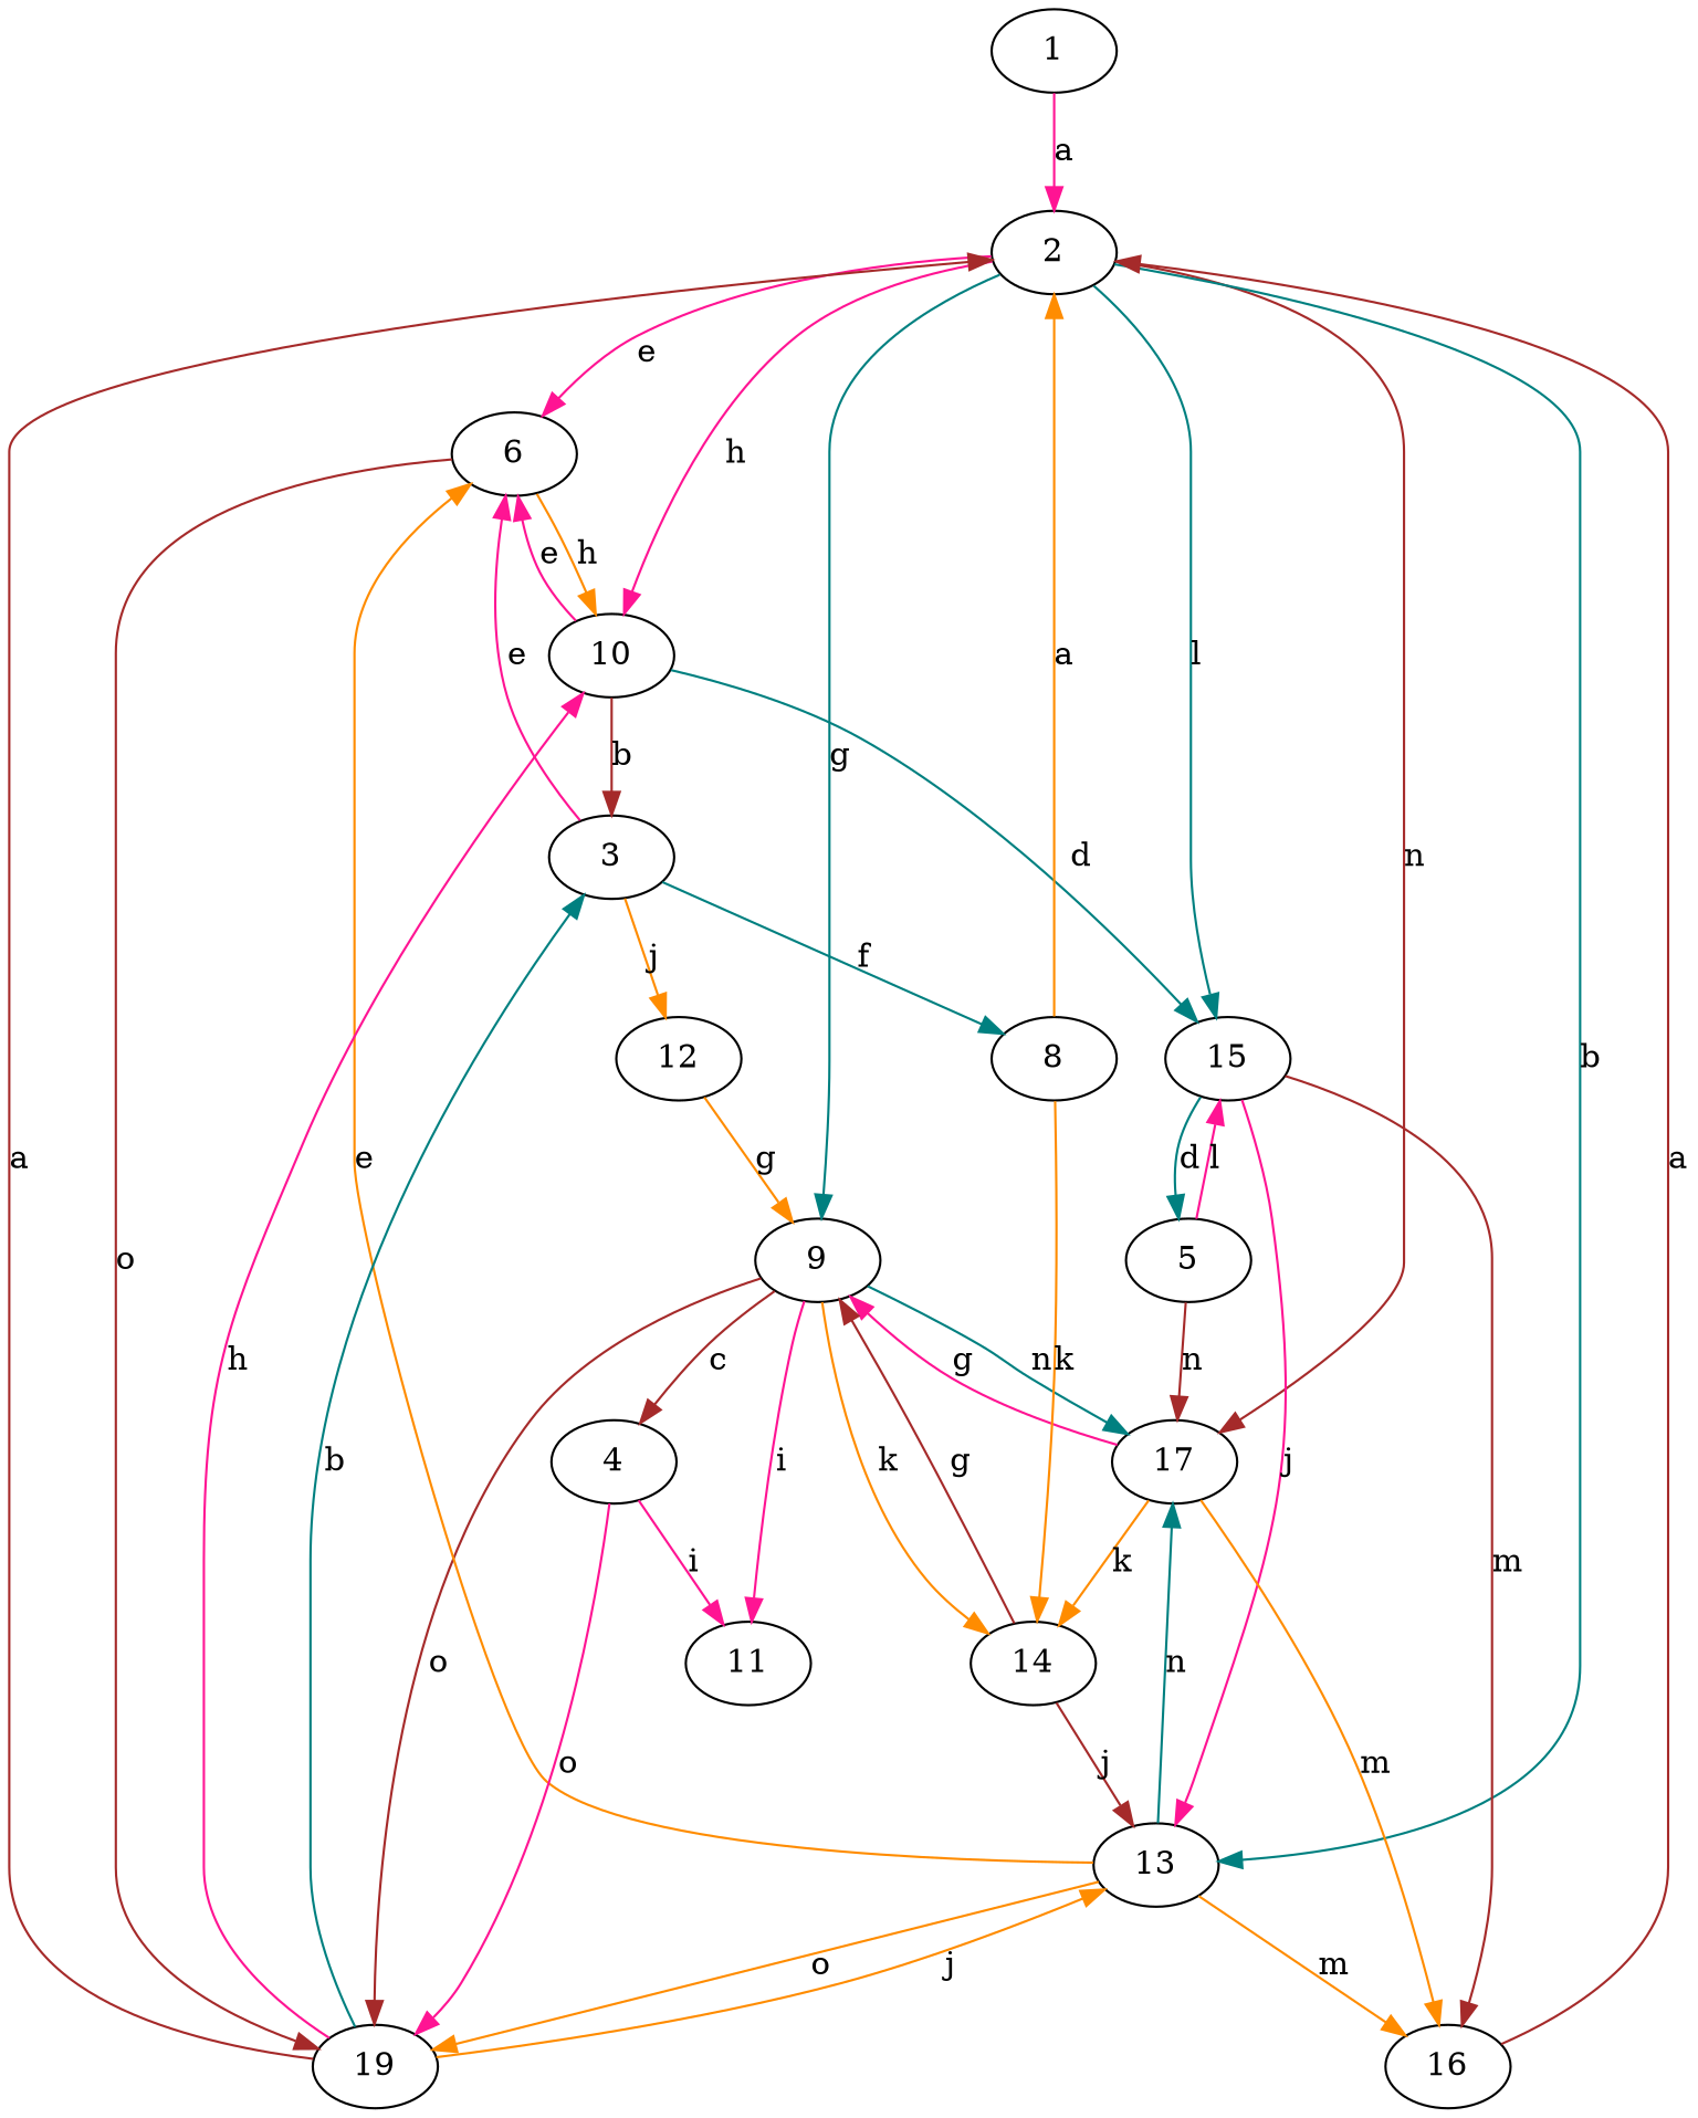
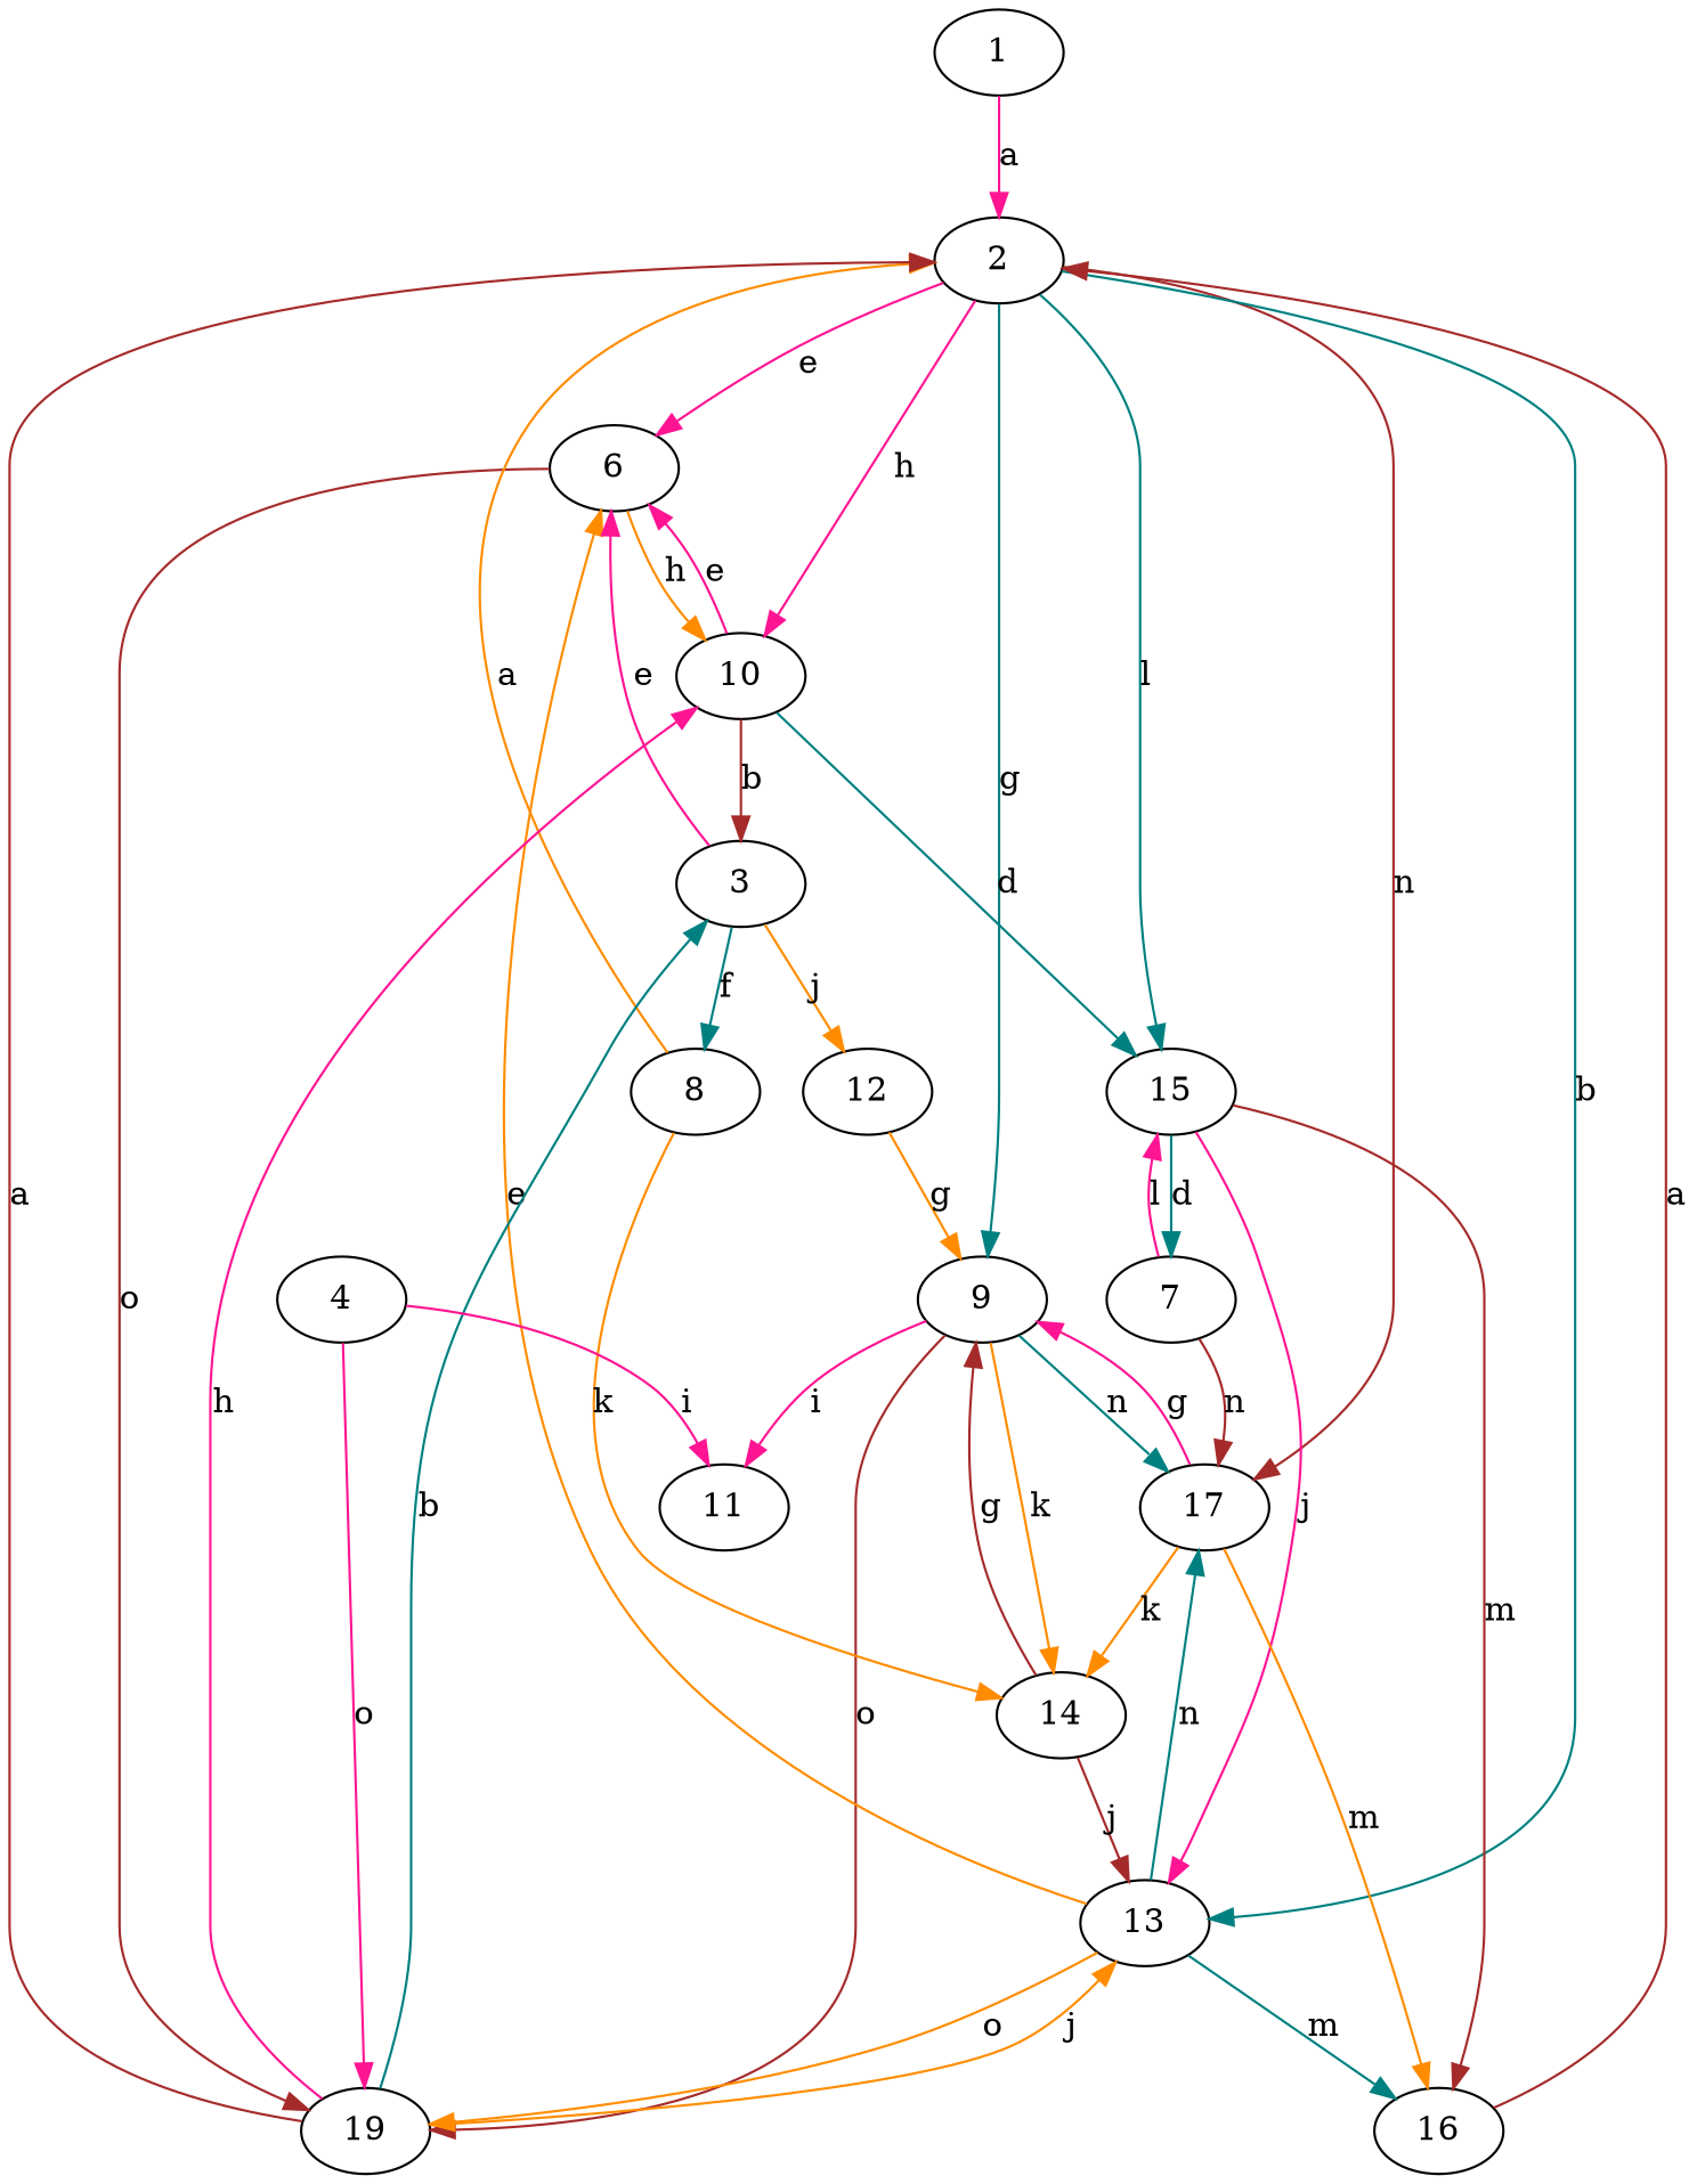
  strict digraph {
    edge [color=deeppink]
    1
    2
    6
    9
    10
    15
    17
    13
    3
    8
    12
    19
    4
    11
    14
-   5
+   5 [label=7]
    16
    1 -> 2 [label=a]
    2 -> 6 [label=e]
    2 -> 9 [color=teal label=g]
    2 -> 10 [label=h]
    2 -> 15 [color=teal label=l]
    2 -> 17 [color=brown label=n]
    2 -> 13 [color=teal label=b]
    6 -> 10 [color=darkorange label=h]
    6 -> 19 [color=brown label=o]
    9 -> 17 [color=teal label=n]
    9 -> 19 [color=brown label=o]
-   9 -> 4 [color=brown label=c]
    9 -> 11 [label=i]
    9 -> 14 [color=darkorange label=k]
    10 -> 6 [label=e]
    10 -> 15 [color=teal label=d]
    10 -> 3 [color=brown label=b]
    15 -> 13 [label=j]
    15 -> 5 [color=teal label=d]
    15 -> 16 [color=brown label=m]
    17 -> 9 [label=g]
    17 -> 14 [color=darkorange label=k]
    17 -> 16 [color=darkorange label=m]
    13 -> 6 [color=darkorange label=e]
    13 -> 17 [color=teal label=n]
    13 -> 19 [color=darkorange label=o]
-   13 -> 16 [color=darkorange label=m]
+   13 -> 16 [color=teal label=m]
    3 -> 6 [label=e]
    3 -> 8 [color=teal label=f]
    3 -> 12 [color=darkorange label=j]
    8 -> 2 [color=darkorange label=a]
    8 -> 14 [color=darkorange label=k]
    12 -> 9 [color=darkorange label=g]
    19 -> 2 [color=brown label=a]
    19 -> 10 [label=h]
    19 -> 13 [color=darkorange label=j]
    19 -> 3 [color=teal label=b]
    4 -> 19 [label=o]
    4 -> 11 [label=i]
    14 -> 9 [color=brown label=g]
    14 -> 13 [color=brown label=j]
    5 -> 15 [label=l]
    5 -> 17 [color=brown label=n]
    16 -> 2 [color=brown label=a]
  }
